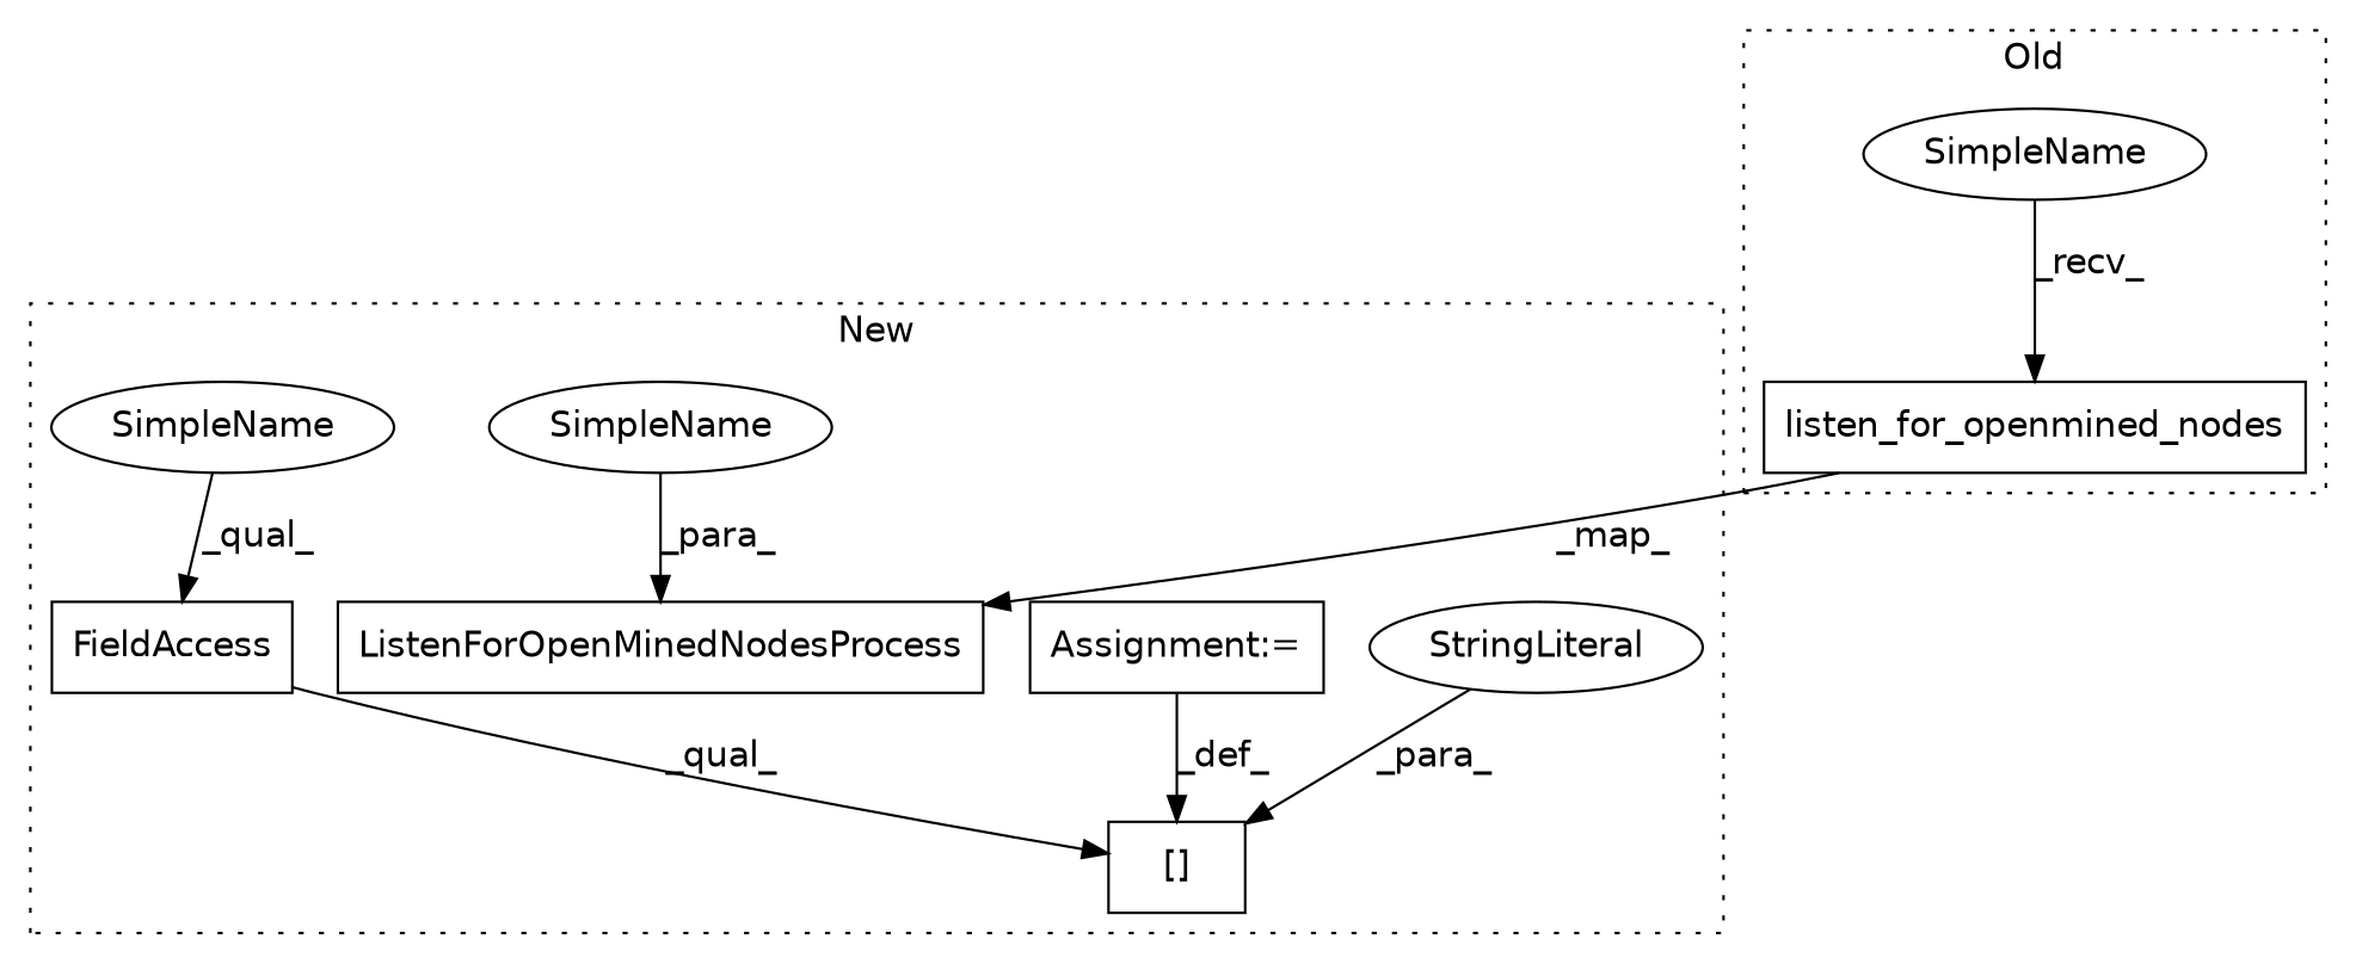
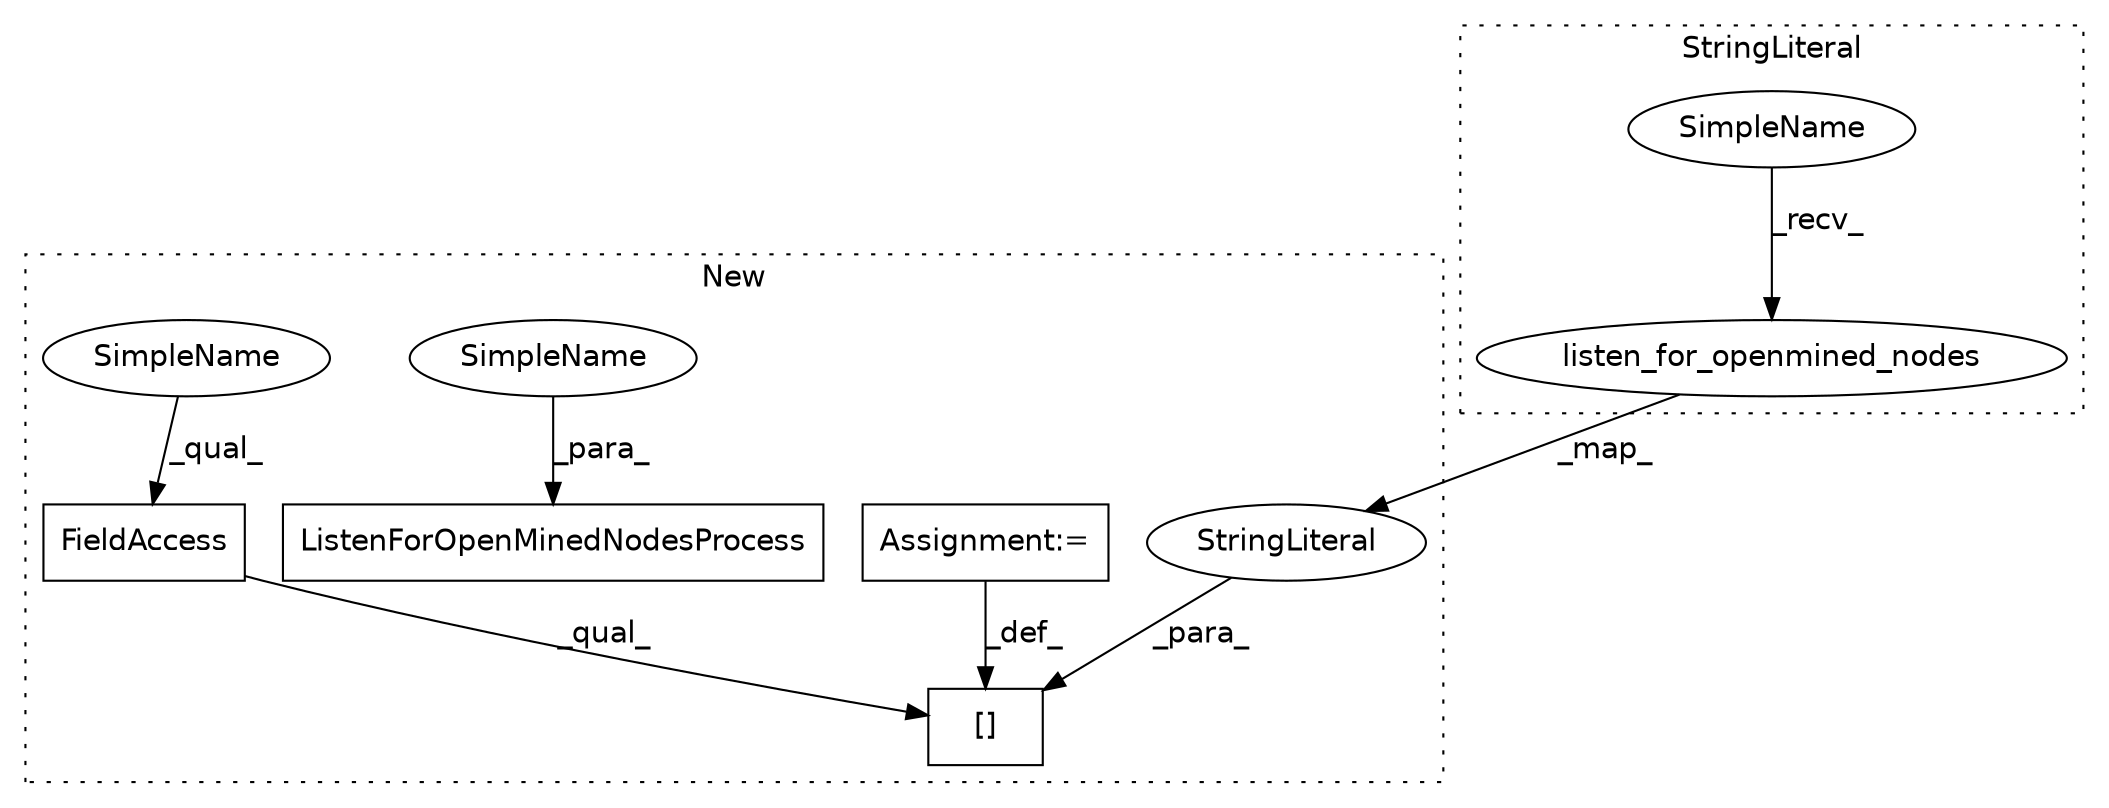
  digraph {
    fontname="DejaVu Sans"
    node [a=42 fontname="DejaVu Sans" l=4 s=467 shape=box]
    edge [fontname="DejaVu Sans"]
-   n1 [a=32 l="27,1" label=listen_for_openmined_nodes s="396,424"]
+   n1 [a=32 l="27,1" label=listen_for_openmined_nodes s="396,424" shape=ellipse]
    n2 [label=SimpleName s=391 shape=ellipse]
    n3 [a=32 l="31,1" label=ListenForOpenMinedNodesProcess s="512,549"]
    n4 [a=2 l="15,1" label="[]" s="467,510"]
    n5 [a=22 l=14 label=FieldAccess]
    n6 [a=45 l=28 label=StringLiteral s=482 shape=ellipse]
    n7 [a=7 l=1 label="Assignment:=" s=511]
    n8 [label=SimpleName s=543 shape=ellipse]
    n9 [label=SimpleName shape=ellipse]
    subgraph cluster_1 {
-     label=Old
+     label=StringLiteral
      style=dotted
      n1
      n2
    }
    subgraph cluster_2 {
      label=New
      style=dotted
      n3
      n4
      n5
      n6
      n7
      n8
      n9
    }
-   n1 -> n3 [label=_map_]
+   n1 -> n6 [label=_map_]
    n2 -> n1 [label=_recv_]
    n5 -> n4 [label=_qual_]
    n6 -> n4 [label=_para_]
    n7 -> n4 [label=_def_]
    n8 -> n3 [label=_para_]
    n9 -> n5 [label=_qual_]
  }
